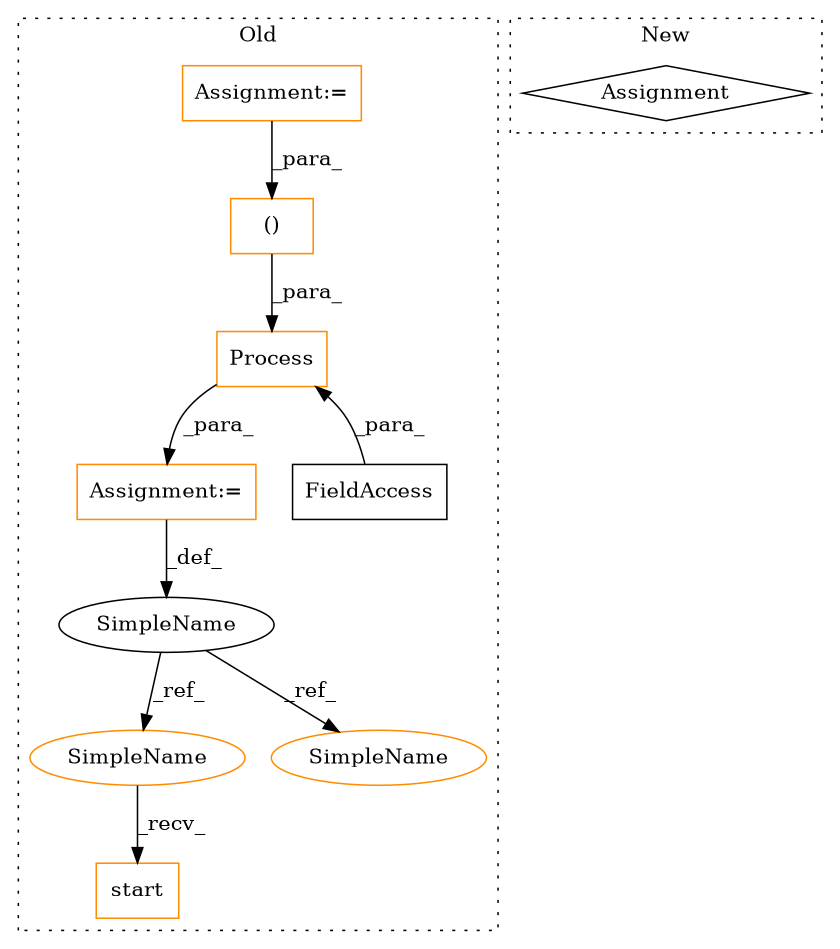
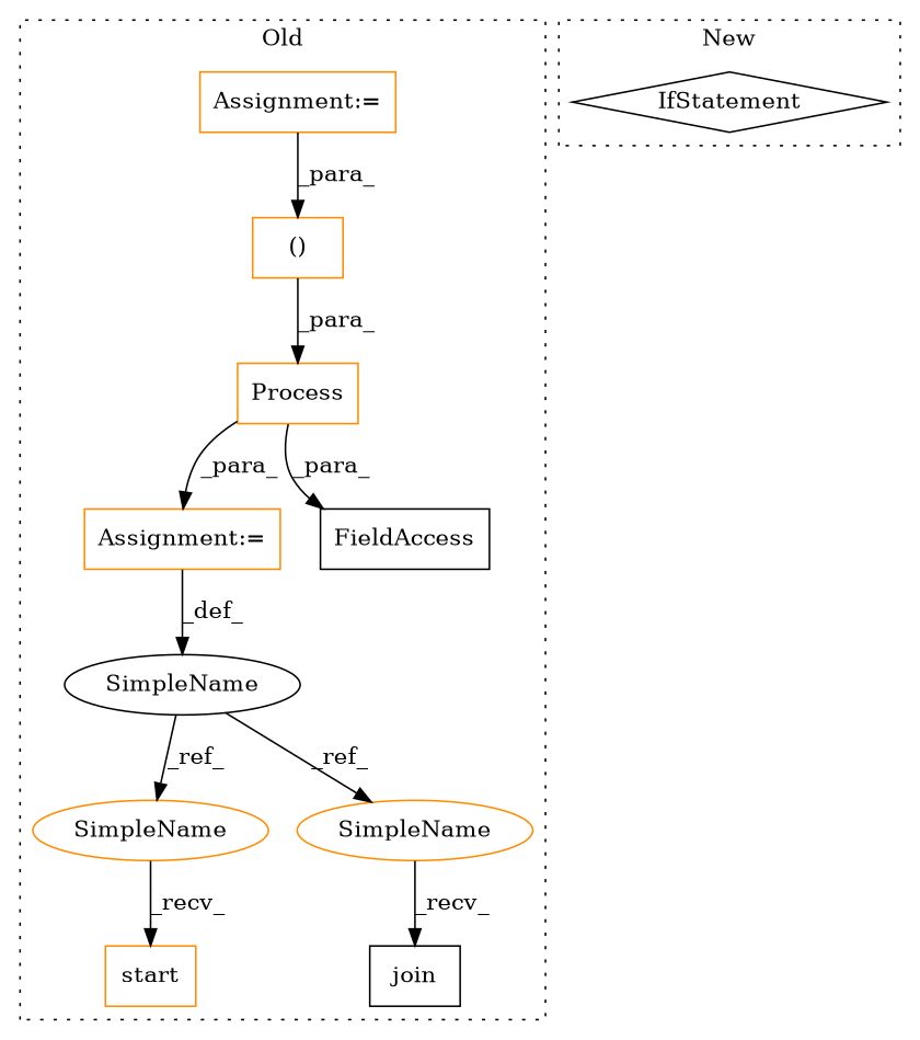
  digraph {
    node [a=32 color=darkorange l=1 shape=box]
    n1 [a=7 label="Assignment:=" s=9672]
    n2 [a=7 label="Assignment:=" s=9190]
    n3 [a=106 l=29 label="()" s=9693]
    n4 [l="8,2" label=Process s="9673,9722"]
    n5 [a=22 color=black l=6 label=FieldAccess s=9681]
+   n6 [color=black l=6 label=join s=9747]
    n7 [a=42 color=black label=SimpleName s=9671 shape=ellipse]
    n8 [l=7 label=start s=9732]
    n9 [a=42 label=SimpleName s=9730 shape=ellipse]
    n10 [a=42 label=SimpleName s=9745 shape=ellipse]
-   n11 [a=25 color=black l="4,2" label=Assignment s="9201,9258" shape=diamond]
+   n11 [a=25 color=black l="4,2" label=IfStatement s="9201,9258" shape=diamond]
    subgraph cluster_1 {
      label=Old
      style=dotted
      n1
      n2
      n3
      n4
      n5
+     n6
      n7
      n8
      n9
      n10
    }
    subgraph cluster_2 {
      label=New
      style=dotted
      n11
    }
    n1 -> n7 [label=_def_]
    n2 -> n3 [label=_para_]
    n3 -> n4 [label=_para_]
    n4 -> n1 [label=_para_]
-   n5 -> n4 [label=_para_]
+   n4 -> n5 [label=_para_]
    n7 -> n9 [label=_ref_]
    n7 -> n10 [label=_ref_]
    n9 -> n8 [label=_recv_]
+   n10 -> n6 [label=_recv_]
  }
